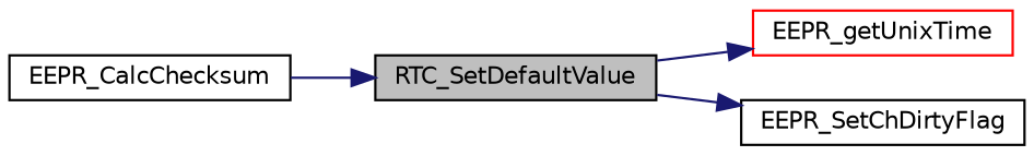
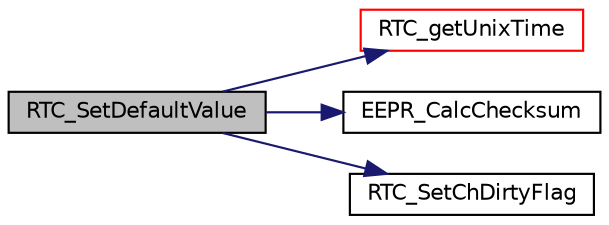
  digraph {
    rankdir=LR
    node [color=black fillcolor=white fontname=Helvetica fontsize=10 shape=record style=filled]
    edge [color=midnightblue fontname=Helvetica fontsize=10 labelfontname=Helvetica labelfontsize=10 style=solid]
    n1 [fillcolor=grey75 fontcolor=black height=0.2 label=RTC_SetDefaultValue width=0.4]
-   n2 [color=red height=0.2 label=EEPR_getUnixTime width=0.4]
+   n2 [color=red height=0.2 label=RTC_getUnixTime width=0.4]
    n3 [height=0.2 label=EEPR_CalcChecksum width=0.4]
-   n4 [height=0.2 label=EEPR_SetChDirtyFlag width=0.4]
+   n4 [height=0.2 label=RTC_SetChDirtyFlag width=0.4]
    n1 -> n2
-   n3 -> n1
+   n1 -> n3
    n1 -> n4
  }
